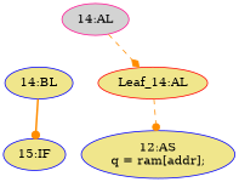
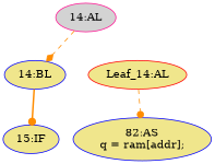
  strict digraph {
    node [color=blue fillcolor=khaki statements="[]" style=filled]
    edge [arrowhead=dot color=darkorange cond="[]" lineno=None style=dashed]
    n1 [ast="<pyverilog.vparser.ast.Block object at 0x7ff3a87cecd0>" label="14:BL" typ=Block]
    n2 [ast="<pyverilog.vparser.ast.IfStatement object at 0x7ff3a8a71150>" label="15:IF" typ=IfStatement]
    n3 [color=red def_var="['ram']" label="Leaf_14:AL" statements=""]
-   n4 [ast="<pyverilog.vparser.ast.Assign object at 0x7ff3a8a63e10>" def_var="['q']" label="12:AS\nq = ram[addr];" typ=Assign use_var="['ram', 'addr']"]
+   n4 [ast="<pyverilog.vparser.ast.Assign object at 0x7ff3a8a63e10>" def_var="['q']" label="82:AS\nq = ram[addr];" typ=Assign use_var="['ram', 'addr']"]
    n5 [ast="<pyverilog.vparser.ast.Always object at 0x7ff3a87cee90>" clk_sens=True color=deeppink fillcolor=lightgrey label="14:AL" sens="['clk']" typ=Always use_var="['we', 'data']"]
    n1 -> n2 [style=bold]
    n3 -> n4 [cond="" lineno=""]
-   n5 -> n3 [arrowhead=diamond]
+   n5 -> n1 [arrowhead=diamond]
  }
